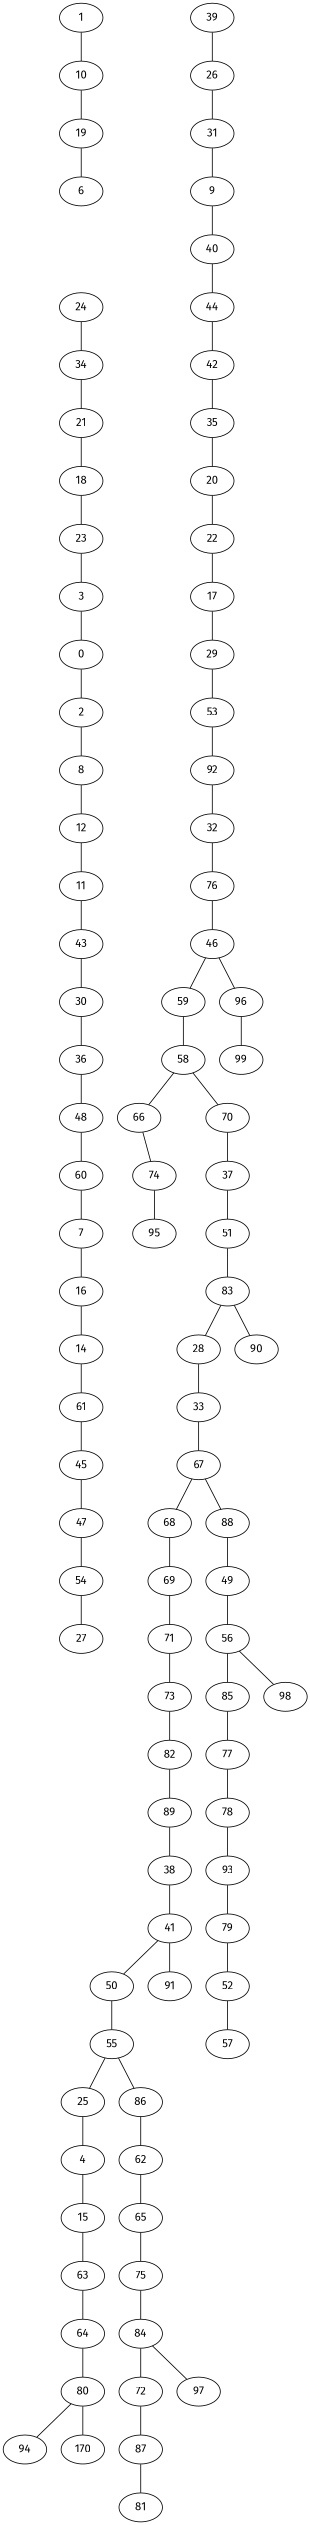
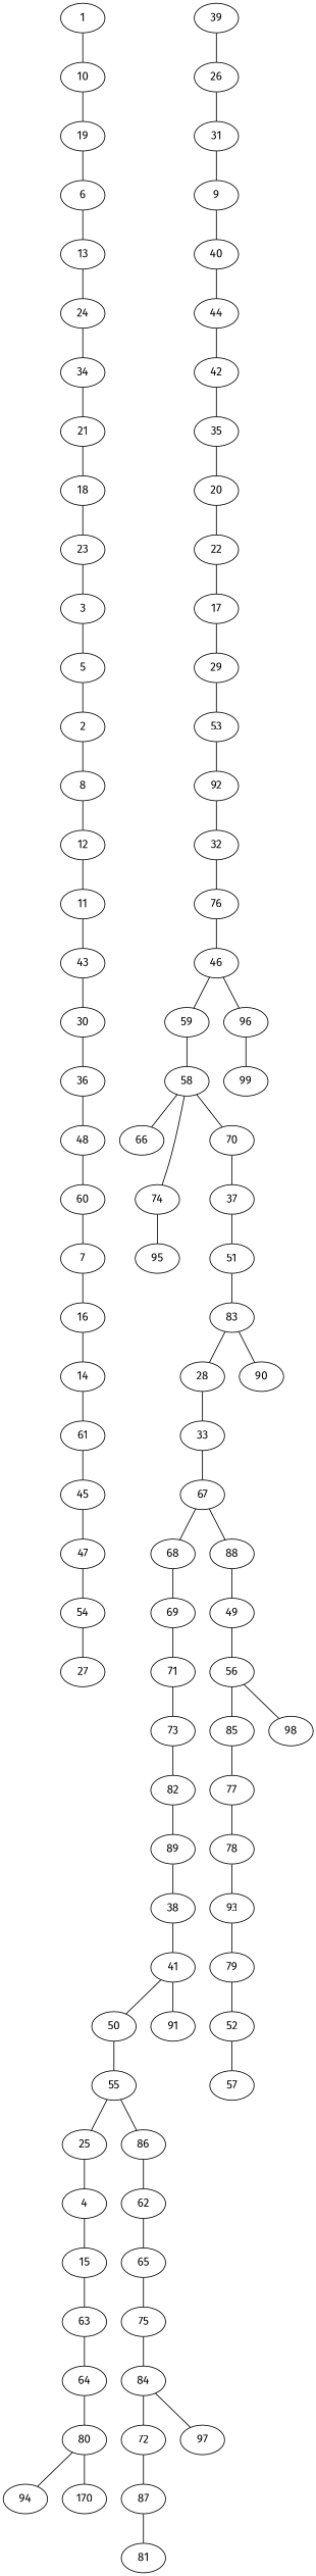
  graph {
    fontname="Fira Sans"
    node [fontname="Fira Sans"]
    edge [fontname="Fira Sans"]
    1
    10
    19
    6
+   13
    24
    34
    21
    18
    23
    3
-   5 [label=0]
+   5
    2
    8
    12
    11
    43
    30
    36
    48
    60
    7
    16
    14
    61
    45
    47
    54
    27
    39
    26
    31
    9
    40
    44
    42
    35
    20
    22
    17
    29
    53
    92
    32
    76
    46
    59
    96
    58
    99
    66
    70
    74
    37
    95
    51
    83
    28
    90
    33
    67
    68
    88
    69
    49
    71
    73
    82
    89
    38
    41
    50
    91
    55
    25
    86
    4
    62
    15
    63
    64
    80
    94
    n84 [label=170]
    65
    75
    84
    72
    97
    87
    81
    56
    85
    98
    77
    78
    93
    79
    52
    57
    1 -- 10
    10 -- 19
    19 -- 6
+   6 -- 13
+   13 -- 24
    24 -- 34
    34 -- 21
    21 -- 18
    18 -- 23
    23 -- 3
    3 -- 5
    5 -- 2
    2 -- 8
    8 -- 12
    12 -- 11
    11 -- 43
    43 -- 30
    30 -- 36
    36 -- 48
    48 -- 60
    60 -- 7
    7 -- 16
    16 -- 14
    14 -- 61
    61 -- 45
    45 -- 47
    47 -- 54
    54 -- 27
    39 -- 26
    26 -- 31
    31 -- 9
    9 -- 40
    40 -- 44
    44 -- 42
    42 -- 35
    35 -- 20
    20 -- 22
    22 -- 17
    17 -- 29
    29 -- 53
    53 -- 92
    92 -- 32
    32 -- 76
    76 -- 46
    46 -- 59
    46 -- 96
    59 -- 58
    96 -- 99
    58 -- 66
    58 -- 70
-   66 -- 74
+   58 -- 74
    70 -- 37
    74 -- 95
    37 -- 51
    51 -- 83
    83 -- 28
    83 -- 90
    28 -- 33
    33 -- 67
    67 -- 68
    67 -- 88
    68 -- 69
    88 -- 49
    69 -- 71
    49 -- 56
    71 -- 73
    73 -- 82
    82 -- 89
    89 -- 38
    38 -- 41
    41 -- 50
    41 -- 91
    50 -- 55
    55 -- 25
    55 -- 86
    25 -- 4
    86 -- 62
    4 -- 15
    62 -- 65
    15 -- 63
    63 -- 64
    64 -- 80
    80 -- 94
    80 -- n84
    65 -- 75
    75 -- 84
    84 -- 72
    84 -- 97
    72 -- 87
    87 -- 81
    56 -- 85
    56 -- 98
    85 -- 77
    77 -- 78
    78 -- 93
    93 -- 79
    79 -- 52
    52 -- 57
  }
